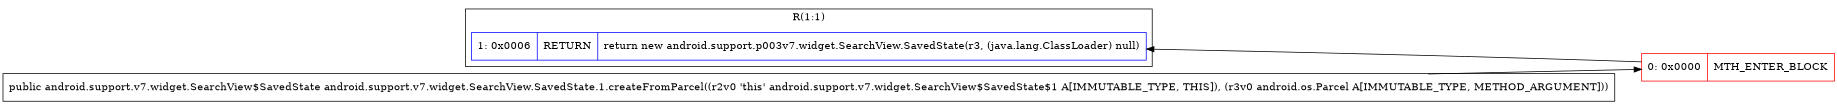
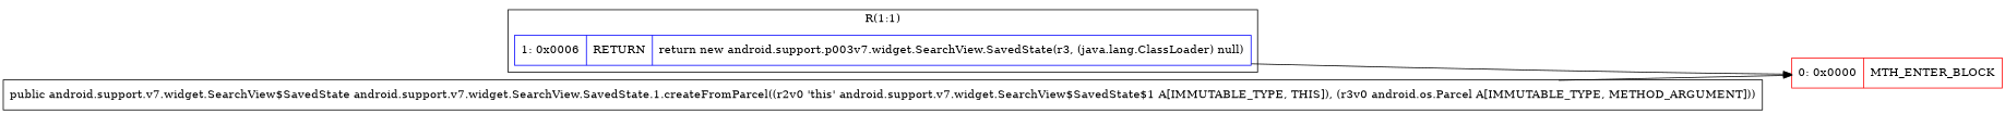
  digraph {
    rankdir=LR
    node [shape=record]
    n1 [color=blue label="{1\:\ 0x0006|RETURN\l|return new android.support.p003v7.widget.SearchView.SavedState(r3, (java.lang.ClassLoader) null)\l}"]
    n2 [color=red label="{0\:\ 0x0000|MTH_ENTER_BLOCK\l}"]
    n3 [label="{public android.support.v7.widget.SearchView$SavedState android.support.v7.widget.SearchView.SavedState.1.createFromParcel((r2v0 'this' android.support.v7.widget.SearchView$SavedState$1 A[IMMUTABLE_TYPE, THIS]), (r3v0 android.os.Parcel A[IMMUTABLE_TYPE, METHOD_ARGUMENT])) }"]
    subgraph cluster_1 {
      label="R(1:1)"
      n1
    }
-   n2 -> n1
+   n1 -> n2
    n3 -> n2
  }
